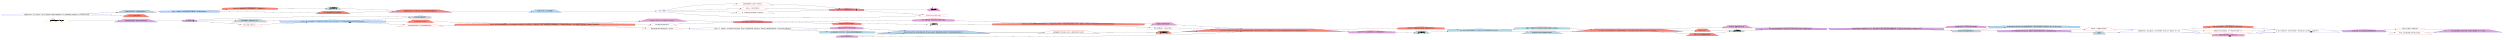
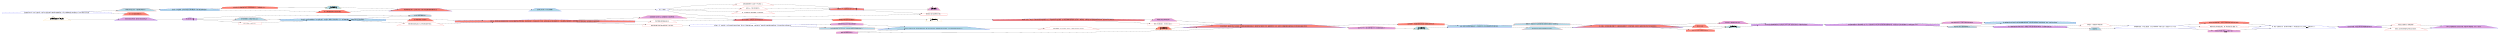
  digraph {
    rankdir=LR
    node [color=red fillcolor=white shape=house style=filled]
    "AoiRank5Convo1 begins." [color=orange shape=trapezium]
    n2 [color=blue fillcolor=plum label="我还没跟你说声谢谢，因为你对埃莉诺那么好" shape=trapezium]
    n3 [color=blue fillcolor=plum label="所以谢谢你 <3"]
    n4 [fillcolor=lightblue label="你不需要谢我，但很高兴你这么说。" shape=trapezium]
    n5 [label="当然。她是六人组的一员。"]
    n6 [fillcolor=lightblue label="你担心我会对她刻薄吗？"]
    n7 [color=blue fillcolor=lightblue label="你不是六人组中对埃莉诺第一个产生戒心的人。相信我，我爱六人组中的每一个人，所以我能理解——但我也会努力让你改变想法。"]
    n8 [fillcolor=salmon label="有人怀疑埃莉诺？真的吗？" shape=trapezium]
    n9 [label="我很难相信亚瑟会容忍人们对他的姐姐存有戒心。" shape=trapezium]
    n10 [color=blue fillcolor=salmon label="早些时候，莱蒂和昆西也对她有过怀疑，他们担心她会完全成为科腐者。亚瑟不愿意听，所以他们保持了沉默，但其实或多或少我们都感受到了。而如果*我们*感觉得到，你可以想象对于埃莉诺来说，这种感觉多么敏感和清晰。"]
    n11 [label="感谢太阳神赐予我们像亚瑟这样的一位好弟弟。"]
    n12 [fillcolor=plum label="总是知道别人在想什么，这对她来说一定是种煎熬。" shape=trapezium]
    n13 [label="我对莱蒂和昆西真的很失望。" shape=trapezium]
    n14 [color=blue label="他是的，对。但我觉得，这让埃莉诺当时的处境更难。他不顾一切地想要保护她，而她也知道，如果他认为她因感染而饱受痛苦，他可能会亲自出手解决此事。"]
    n15 [color=blue fillcolor=salmon label="他们只是害怕。恐惧会使人做出奇怪的行为。"]
    n16 [fillcolor=plum label="你是说他可能……杀了他自己的姐姐？"]
    n17 [fillcolor=lightblue label="失去控制的恐惧一定非常可怕。尤其是在亚瑟那样看顾她的情况下。"]
-   n18 [fillcolor=plum label="显然，从那时起这个团队已经走了很长的一段路。"]
    n19 [fillcolor=salmon label="我希望当时的他们能够克服恐惧。"]
    n20 [color=blue fillcolor=lightblue label="我从没认为他会杀了她，但埃莉诺却这么想。她为什么会这么想，那是她和亚瑟之间的事。我只是很高兴她不再那样想了。" shape=trapezium]
    n21 [color=blue fillcolor=salmon label="我曾听人说过，真正让人们受到创伤的不是遭遇了什么，而是如何面对这些遭遇。在了解过莱蒂和昆西的内心世界后，我敢肯定，如果他们因为恐惧导致埃莉诺出事，他们绝对不会原谅自己。"]
    n22 [color=orange label="+5 Chemistry" shape=trapezium]
    n23 [label="很难想象她除了面对每天的一切以外，还要承受如此巨大的恐惧。" shape=trapezium]
    n24 [fillcolor=plum label="真的差点发生那种情况吗？" shape=trapezium]
    n25 [label="我猜，很难怪他们，毕竟他们也是人。"]
    n26 [color=orange fillcolor=salmon label="+5 Chemistry" shape=trapezium]
    n27 [fillcolor=plum label="她有没有因此差点离开？"]
    n28 [color=blue fillcolor=salmon label="埃莉诺变化后，她很注意每个人的反应。我看得出她在权衡各种选择，觉得留下来可能弊大于利。她想要帮助六人组，但有些人看她的眼神让她怀疑自己是否应该在远处提供帮助。" shape=trapezium]
    n29 [fillcolor=salmon label="这太荒谬了。有她那样的精神异能？她简直是无价之宝。"]
    n30 [fillcolor=plum label="这太不公平了。他们没看到她为了六人组愿意放弃多少。"]
    n31 [color=blue fillcolor=lightblue label="她认为她可以远程使用她的能力，保持联系而不让我们因她的存在而感到负担。"]
    n32 [color=orange fillcolor=lightblue label="+5 Chemistry" shape=trapezium]
    n33 [fillcolor=lightblue label="我明白了。她愿意为了让团队感到安全而牺牲与团队在一起的机会。"]
    n34 [fillcolor=lightblue label="独自待在霍瓦尼亚会让她面临很大的危险。" shape=trapezium]
    n35 [color=blue fillcolor=salmon label="有一天晚上，连阿米尔都已经睡下了，她真的差点就离开了。悄无声息地，在深夜。她甚至不想让我们为道别感到负担。" shape=trapezium]
    n36 [fillcolor=salmon label="真是令人心碎。" shape=trapezium]
    n37 [fillcolor=plum label="幸运的是，她显然没有这么做。" shape=trapezium]
-   n38 [fillcolor=salmon label="在那一刻，她一定感到非常孤独。" shape=trapezium]
+   n38 [fillcolor=salmon label="在那一刻，她一定感到非常孤独。"]
    n39 [color=orange fillcolor=lightblue label="+5 Chemistry"]
    n40 [color=blue fillcolor=plum label="我不愿意去想如果她真的走了会发生什么……但我一直在关注着她，试图陪伴在她身边。"]
    n41 [color=blue fillcolor=plum label="你知道那种感觉吗？虽然你和某人在一起，但他们似乎心不在焉？他们的思绪总是飘忽不定，无论他们多么努力地想要专注？而我注意到了……"]
    n42 [fillcolor=lightblue label="听起来你当时正是她所需要的人。"]
    n43 [fillcolor=plum label="在团队的幸福方面，没有什么能逃过你的眼睛。"]
    n44 [color=blue fillcolor=lightblue label="我不确定她保持距离是在学习如何控制她的精神异能，还是在刻意观察别人如何看待她。因此，我也开始关注她。"]
    n45 [color=blue fillcolor=plum label="我一感觉到她的原子摩托车启动，就锁定了车库里所有的原子摩托车，然后跑出去阻止她。"]
    n46 [label="原来是你。你是她留下来的原因。" shape=trapezium]
    n47 [fillcolor=lightblue label="你真勇敢。" shape=trapezium]
    n48 [color=blue label="如果她真的想走，我会让她走的。但在没有和我来一场谈心之前，她是走不了的，哈哈。" shape=trapezium]
    n49 [fillcolor=salmon label="真是太符合你的风格了，哈哈。我猜那次谈心进行得不错吧？"]
    n50 [label="我很高兴你当时陪在她身边。那一晚可能改变了她的一切。"]
    n51 [fillcolor=plum label="那次谈心可能救了她——以及六人组。"]
    n52 [color=blue label="哦，我们一直聊到天亮。由于阿米尔睡着了，我们甚至还玩了会儿弹球——就我们两个人。" shape=trapezium]
    n53 [color=blue fillcolor=plum label="这又傻又有趣，却正是埃莉诺非常需要的那种快乐。"]
    n54 [label="你是怎么让她相信一切都会好的？"]
    n55 [label="有时候，最简单的事情可以带来最大的改变。" shape=trapezium]
    n56 [color=blue fillcolor=plum label="我不认为是我说的什么话起了作用，而是……我在那里。作为一个朋友。" shape=trapezium]
    n57 [color=blue label="这是她变身后第一次有人让她知道，她不仅仅是亚瑟那个需要保护的脆弱姐姐。我认为那晚帮她意识到她能在六人组中找到自己的位置。"]
    n58 [fillcolor=lightblue label="我很高兴你这么做了。她需要这样的支持。" shape=trapezium]
    n59 [fillcolor=salmon label="碧，这才是真正的领导力。" shape=trapezium]
    n60 [color=blue fillcolor=lightblue label="说实话，我也需要。当我们知道自己属于哪里时，我们都会变得更坚强。"]
    n61 [fillcolor=salmon label="埃莉诺比人们想象的要坚强，但有你在她身边，一切都变得不同了。"]
    n62 [fillcolor=salmon label="嗯，我要赞扬你保持了团队的团结。" shape=trapezium]
    n63 [color=orange fillcolor=lightblue label="+5 Chemistry" shape=trapezium]
    n64 [color=blue fillcolor=salmon label="我想我刚刚意识到，让你加入我们，我们可能会重演那段糟糕的过去" shape=trapezium]
    n65 [color=blue fillcolor=lightblue label="但实际上并没有。你马上就理解了" shape=trapezium]
    n66 [color=blue label="所以，谢谢你"]
    n67 [label="埃莉诺值得被看到，她是个了不起的女人。" shape=trapezium]
    n68 [label="这没什么。我们得互相支持。" shape=trapezium]
    n69 [label="谢谢你在埃莉诺需要时支持她。"]
    n70 [label="碧，你就是将这个团队凝聚在一起的粘合剂。" shape=trapezium]
    n71 [color=blue fillcolor=salmon label="告诉你一声，你是我最喜欢的人之一 <3"]
    "Chat ends." [color=orange fillcolor=plum shape=trapezium]
    "AoiRank5Convo1 begins." -> n2
    n2 -> n3
    n3 -> n4
    n3 -> n5
    n3 -> n6
    n4 -> n7
    n5 -> n7
    n7 -> n6
    n7 -> n8
    n7 -> n9
    n8 -> n10
    n9 -> n10
    n10 -> n11
    n10 -> n12
    n10 -> n13
    n11 -> n14
    n12 -> n15
    n13 -> n15
    n14 -> n16
    n14 -> n17
-   n15 -> n18
    n15 -> n19
    n16 -> n20
    n17 -> n20
-   n18 -> n21
    n19 -> n22
    n20 -> n23
    n21 -> n24
    n21 -> n25
    n22 -> n21
    n23 -> n26
    n24 -> n28
    n25 -> n28
    n26 -> n28
    n27 -> n20
    n27 -> n28
    n28 -> n29
    n28 -> n30
    n29 -> n31
    n30 -> n32
    n31 -> n33
    n31 -> n34
    n32 -> n31
    n33 -> n35
    n34 -> n35
    n35 -> n36
    n35 -> n37
    n35 -> n38
    n36 -> n39
    n37 -> n40
    n38 -> n39
    n39 -> n40
    n40 -> n41
    n41 -> n42
    n41 -> n43
    n42 -> n44
    n42 -> n45
    n43 -> n44
    n45 -> n46
    n45 -> n47
    n46 -> n48
    n47 -> n48
    n48 -> n49
    n48 -> n50
    n48 -> n51
    n49 -> n52
    n50 -> n52
    n51 -> n52
    n52 -> n53
    n53 -> n54
    n53 -> n55
    n54 -> n56
    n55 -> n56
    n57 -> n58
    n57 -> n59
    n58 -> n60
    n60 -> n61
    n60 -> n62
    n61 -> n63
    n62 -> n64
    n63 -> n64
    n64 -> n65
    n65 -> n66
    n66 -> n67
    n66 -> n68
    n66 -> n69
    n66 -> n70
    n67 -> n71
    n68 -> n71
    n70 -> n71
    n71 -> n69
    n71 -> "Chat ends."
  }
